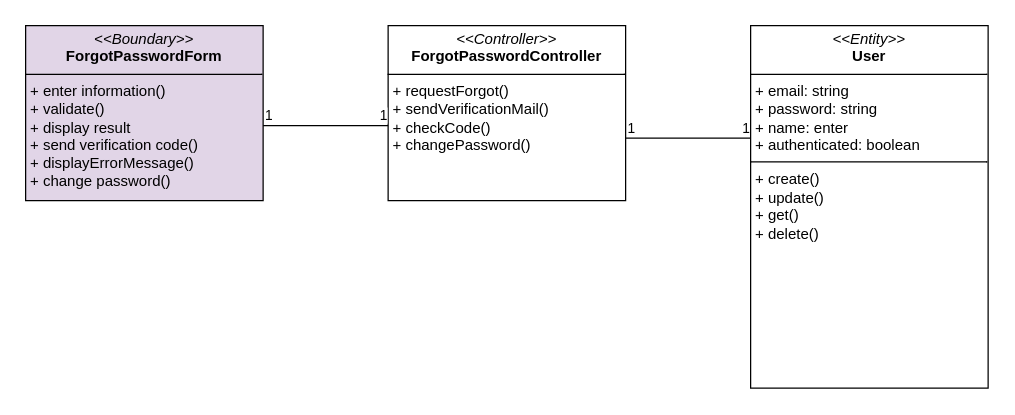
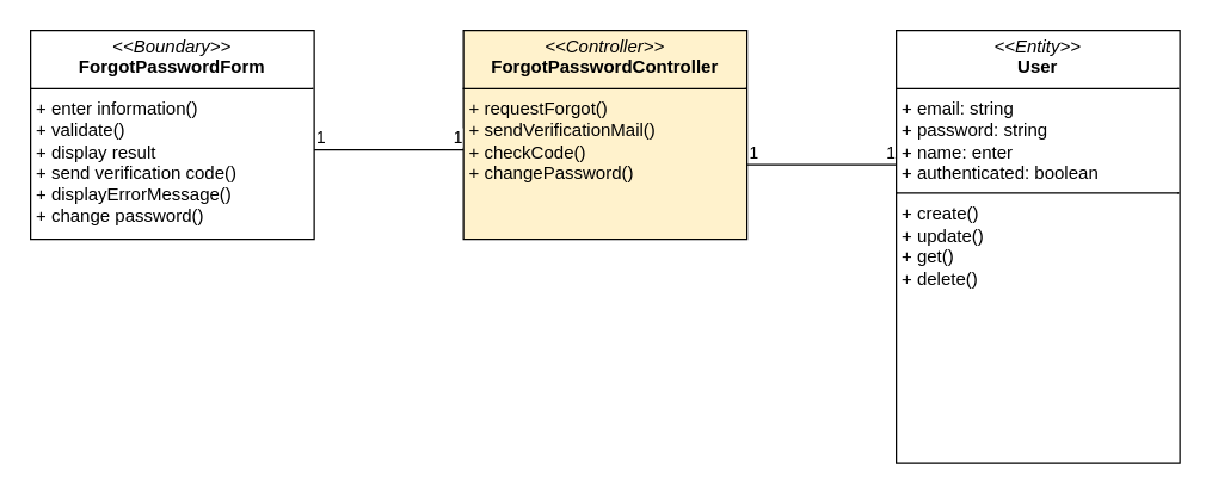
  <mxCell id="0" />
  <mxCell id="1" parent="0" />
  <mxCell id="2" value="&lt;p style=&quot;margin:0px;margin-top:4px;text-align:center;&quot;&gt;&lt;i&gt;&amp;lt;&amp;lt;Entity&amp;gt;&amp;gt;&lt;/i&gt;&lt;br&gt;&lt;b&gt;User&lt;/b&gt;&lt;/p&gt;&lt;hr size=&quot;1&quot; style=&quot;border-style:solid;&quot;&gt;&lt;p style=&quot;margin:0px;margin-left:4px;&quot;&gt;+ email: string&lt;/p&gt;&lt;p style=&quot;margin:0px;margin-left:4px;&quot;&gt;+ password: string&lt;/p&gt;&lt;p style=&quot;margin:0px;margin-left:4px;&quot;&gt;+ name: enter&lt;/p&gt;&lt;p style=&quot;margin:0px;margin-left:4px;&quot;&gt;+ authenticated: boolean&lt;/p&gt;&lt;hr size=&quot;1&quot; style=&quot;border-style:solid;&quot;&gt;&lt;p style=&quot;margin:0px;margin-left:4px;&quot;&gt;+ create()&lt;br&gt;&lt;/p&gt;&lt;p style=&quot;margin:0px;margin-left:4px;&quot;&gt;+ update()&lt;/p&gt;&lt;p style=&quot;margin:0px;margin-left:4px;&quot;&gt;+ get()&lt;/p&gt;&lt;p style=&quot;margin:0px;margin-left:4px;&quot;&gt;+ delete()&lt;/p&gt;" style="verticalAlign=top;align=left;overflow=fill;html=1;whiteSpace=wrap;" vertex="1" parent="1"><mxGeometry x="600" y="20" width="190" height="290" as="geometry" /></mxCell>
- <mxCell id="3" value="&lt;p style=&quot;margin:0px;margin-top:4px;text-align:center;&quot;&gt;&lt;i&gt;&amp;lt;&amp;lt;Boundary&amp;gt;&amp;gt;&lt;/i&gt;&lt;br&gt;&lt;b&gt;ForgotPasswordForm&lt;/b&gt;&lt;/p&gt;&lt;hr size=&quot;1&quot; style=&quot;border-style:solid;&quot;&gt;&lt;p style=&quot;margin:0px;margin-left:4px;&quot;&gt;+ enter information()&lt;/p&gt;&lt;p style=&quot;margin:0px;margin-left:4px;&quot;&gt;+ validate()&lt;/p&gt;&lt;p style=&quot;margin:0px;margin-left:4px;&quot;&gt;+ display result&lt;/p&gt;&lt;p style=&quot;margin:0px;margin-left:4px;&quot;&gt;+ send verification code()&lt;/p&gt;&lt;p style=&quot;margin:0px;margin-left:4px;&quot;&gt;+ displayErrorMessage()&lt;/p&gt;&lt;p style=&quot;margin:0px;margin-left:4px;&quot;&gt;+ change password()&lt;/p&gt;" style="verticalAlign=top;align=left;overflow=fill;html=1;whiteSpace=wrap;fillColor=#e1d5e7;" vertex="1" parent="1"><mxGeometry x="20" y="20" width="190" height="140" as="geometry" /></mxCell>
- <mxCell id="4" value="&lt;p style=&quot;margin:0px;margin-top:4px;text-align:center;&quot;&gt;&lt;i&gt;&amp;lt;&amp;lt;Controller&amp;gt;&amp;gt;&lt;/i&gt;&lt;br&gt;&lt;b&gt;ForgotPasswordController&lt;/b&gt;&lt;/p&gt;&lt;hr size=&quot;1&quot; style=&quot;border-style:solid;&quot;&gt;&lt;p style=&quot;margin:0px;margin-left:4px;&quot;&gt;+ requestForgot()&lt;/p&gt;&lt;p style=&quot;margin:0px;margin-left:4px;&quot;&gt;+ sendVerificationMail()&lt;/p&gt;&lt;p style=&quot;margin:0px;margin-left:4px;&quot;&gt;+ checkCode()&lt;/p&gt;&lt;p style=&quot;margin:0px;margin-left:4px;&quot;&gt;+ changePassword()&lt;/p&gt;" style="verticalAlign=top;align=left;overflow=fill;html=1;whiteSpace=wrap;" vertex="1" parent="1"><mxGeometry x="310" y="20" width="190" height="140" as="geometry" /></mxCell>
+ <mxCell id="3" value="&lt;p style=&quot;margin:0px;margin-top:4px;text-align:center;&quot;&gt;&lt;i&gt;&amp;lt;&amp;lt;Boundary&amp;gt;&amp;gt;&lt;/i&gt;&lt;br&gt;&lt;b&gt;ForgotPasswordForm&lt;/b&gt;&lt;/p&gt;&lt;hr size=&quot;1&quot; style=&quot;border-style:solid;&quot;&gt;&lt;p style=&quot;margin:0px;margin-left:4px;&quot;&gt;+ enter information()&lt;/p&gt;&lt;p style=&quot;margin:0px;margin-left:4px;&quot;&gt;+ validate()&lt;/p&gt;&lt;p style=&quot;margin:0px;margin-left:4px;&quot;&gt;+ display result&lt;/p&gt;&lt;p style=&quot;margin:0px;margin-left:4px;&quot;&gt;+ send verification code()&lt;/p&gt;&lt;p style=&quot;margin:0px;margin-left:4px;&quot;&gt;+ displayErrorMessage()&lt;/p&gt;&lt;p style=&quot;margin:0px;margin-left:4px;&quot;&gt;+ change password()&lt;/p&gt;" style="verticalAlign=top;align=left;overflow=fill;html=1;whiteSpace=wrap;" vertex="1" parent="1"><mxGeometry x="20" y="20" width="190" height="140" as="geometry" /></mxCell>
+ <mxCell id="4" value="&lt;p style=&quot;margin:0px;margin-top:4px;text-align:center;&quot;&gt;&lt;i&gt;&amp;lt;&amp;lt;Controller&amp;gt;&amp;gt;&lt;/i&gt;&lt;br&gt;&lt;b&gt;ForgotPasswordController&lt;/b&gt;&lt;/p&gt;&lt;hr size=&quot;1&quot; style=&quot;border-style:solid;&quot;&gt;&lt;p style=&quot;margin:0px;margin-left:4px;&quot;&gt;+ requestForgot()&lt;/p&gt;&lt;p style=&quot;margin:0px;margin-left:4px;&quot;&gt;+ sendVerificationMail()&lt;/p&gt;&lt;p style=&quot;margin:0px;margin-left:4px;&quot;&gt;+ checkCode()&lt;/p&gt;&lt;p style=&quot;margin:0px;margin-left:4px;&quot;&gt;+ changePassword()&lt;/p&gt;" style="verticalAlign=top;align=left;overflow=fill;html=1;whiteSpace=wrap;fillColor=#fff2cc;" vertex="1" parent="1"><mxGeometry x="310" y="20" width="190" height="140" as="geometry" /></mxCell>
  <mxCell id="5" value="" style="endArrow=none;html=1;edgeStyle=orthogonalEdgeStyle;rounded=0;" edge="1" parent="1"><mxGeometry relative="1" as="geometry"><mxPoint x="210" y="100" as="sourcePoint" /><mxPoint x="310" y="100" as="targetPoint" /></mxGeometry></mxCell>
  <mxCell id="6" value="1" style="edgeLabel;resizable=0;html=1;align=left;verticalAlign=bottom;" connectable="0" vertex="1" parent="5"><mxGeometry x="-1" relative="1" as="geometry" /></mxCell>
  <mxCell id="7" value="1" style="edgeLabel;resizable=0;html=1;align=right;verticalAlign=bottom;" connectable="0" vertex="1" parent="5"><mxGeometry x="1" relative="1" as="geometry" /></mxCell>
  <mxCell id="8" value="" style="endArrow=none;html=1;edgeStyle=orthogonalEdgeStyle;rounded=0;" edge="1" parent="1"><mxGeometry relative="1" as="geometry"><mxPoint x="500" y="110" as="sourcePoint" /><mxPoint x="600" y="110" as="targetPoint" /></mxGeometry></mxCell>
  <mxCell id="9" value="1" style="edgeLabel;resizable=0;html=1;align=left;verticalAlign=bottom;" connectable="0" vertex="1" parent="8"><mxGeometry x="-1" relative="1" as="geometry" /></mxCell>
  <mxCell id="10" value="1" style="edgeLabel;resizable=0;html=1;align=right;verticalAlign=bottom;" connectable="0" vertex="1" parent="8"><mxGeometry x="1" relative="1" as="geometry" /></mxCell>
